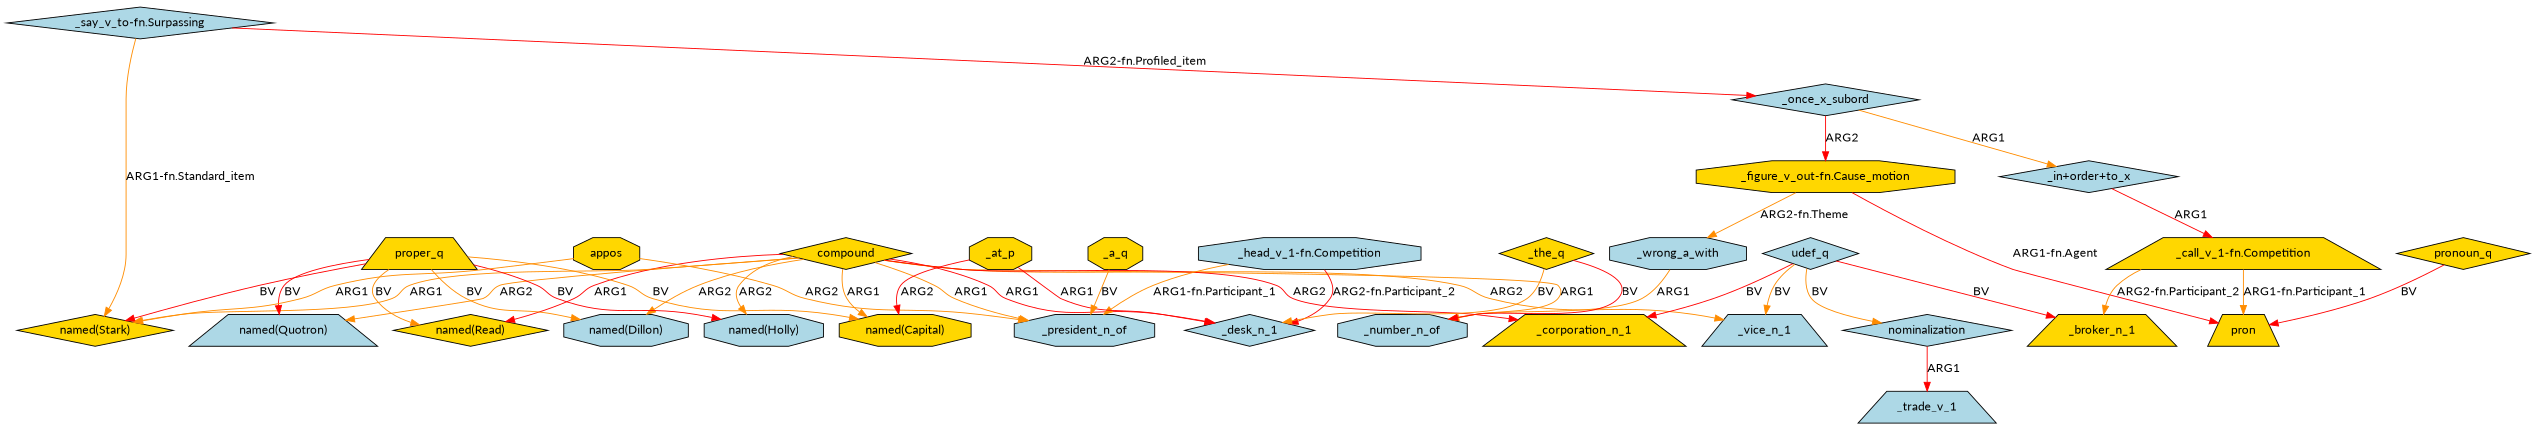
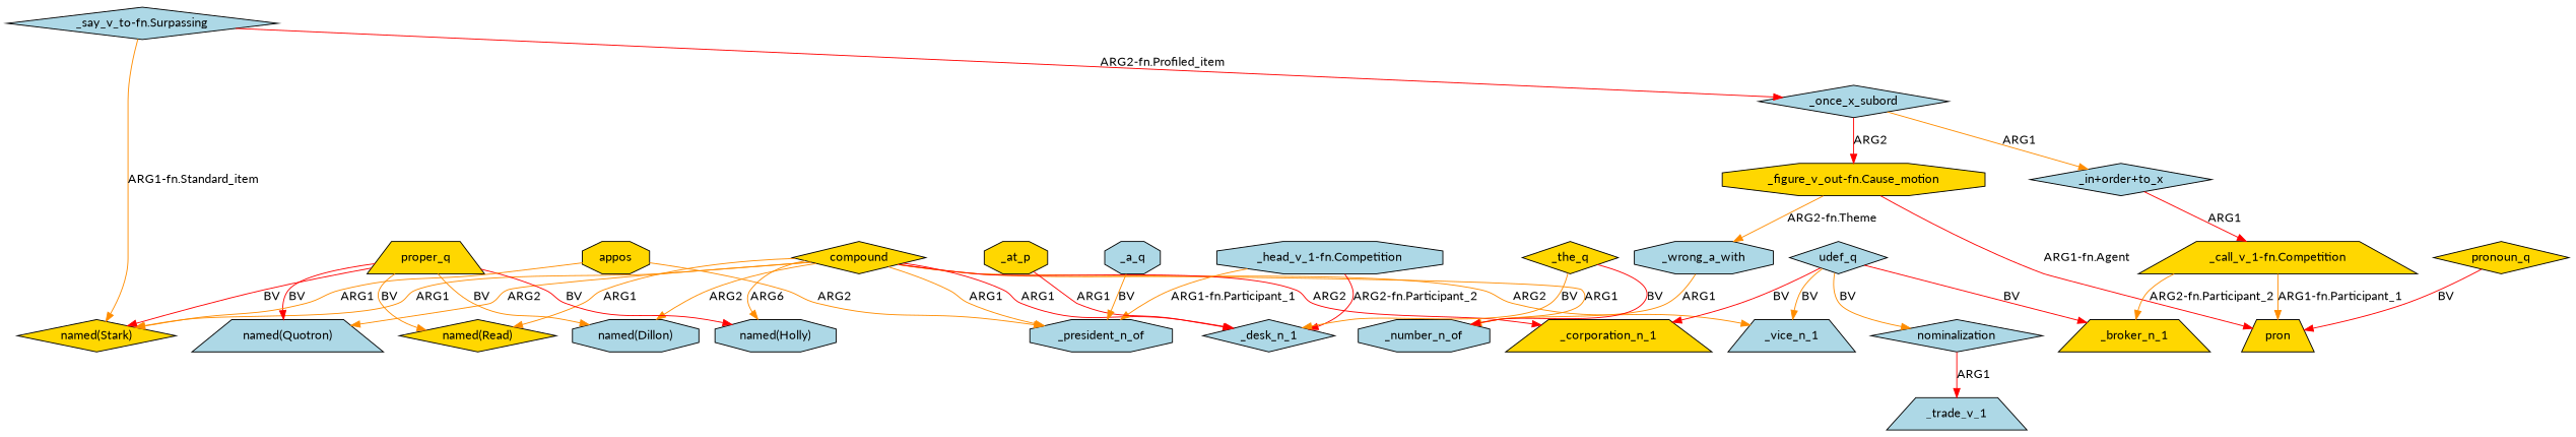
  digraph {
    fontname=Lato
    node [fillcolor=gold fontname=Lato shape=diamond style=filled]
    edge [color=darkorange fontname=Lato]
    compound
    "named(Quotron)" [fillcolor=lightblue shape=trapezium]
    "named(Holly)" [fillcolor=lightblue shape=octagon]
    "named(Read)"
    "named(Stark)"
    _president_n_of [fillcolor=lightblue shape=octagon]
    _number_n_of [fillcolor=lightblue shape=octagon]
-   "named(Capital)" [shape=octagon]
    _desk_n_1 [fillcolor=lightblue]
    "named(Dillon)" [fillcolor=lightblue shape=octagon]
    _vice_n_1 [fillcolor=lightblue shape=trapezium]
    _corporation_n_1 [shape=trapezium]
    nominalization [fillcolor=lightblue]
    _trade_v_1 [fillcolor=lightblue shape=trapezium]
    _wrong_a_with [fillcolor=lightblue shape=octagon]
    "_figure_v_out-fn.Cause_motion" [shape=octagon]
    pron [shape=trapezium]
    proper_q [shape=trapezium]
    appos [shape=octagon]
    "_head_v_1-fn.Competition" [fillcolor=lightblue shape=octagon]
    udef_q [fillcolor=lightblue]
    _broker_n_1 [shape=trapezium]
    "_in+order+to_x" [fillcolor=lightblue]
    "_call_v_1-fn.Competition" [shape=trapezium]
    _the_q
    _once_x_subord [fillcolor=lightblue]
    _at_p [shape=octagon]
    "_say_v_to-fn.Surpassing" [fillcolor=lightblue]
    pronoun_q
-   _a_q [shape=octagon]
+   _a_q [fillcolor=lightblue shape=octagon]
    compound -> "named(Quotron)" [label=ARG2]
-   compound -> "named(Holly)" [label=ARG2]
-   compound -> "named(Read)" [color=red label=ARG1]
+   compound -> "named(Holly)" [label=ARG6]
+   compound -> "named(Read)" [label=ARG1]
    compound -> "named(Stark)" [label=ARG1]
    compound -> _president_n_of [label=ARG1]
    compound -> _number_n_of [label=ARG1]
-   compound -> "named(Capital)" [label=ARG1]
    compound -> _desk_n_1 [color=red label=ARG1]
    compound -> "named(Dillon)" [label=ARG2]
    compound -> _vice_n_1 [label=ARG2]
    compound -> _corporation_n_1 [color=red label=ARG2]
    nominalization -> _trade_v_1 [color=red label=ARG1]
    _wrong_a_with -> _number_n_of [label=ARG1]
    "_figure_v_out-fn.Cause_motion" -> _wrong_a_with [label="ARG2-fn.Theme"]
    "_figure_v_out-fn.Cause_motion" -> pron [color=red label="ARG1-fn.Agent"]
    proper_q -> "named(Quotron)" [color=red label=BV]
    proper_q -> "named(Holly)" [color=red label=BV]
    proper_q -> "named(Read)" [label=BV]
    proper_q -> "named(Stark)" [color=red label=BV]
-   proper_q -> "named(Capital)" [label=BV]
    proper_q -> "named(Dillon)" [label=BV]
    appos -> "named(Stark)" [label=ARG1]
    appos -> _president_n_of [label=ARG2]
    "_head_v_1-fn.Competition" -> _president_n_of [label="ARG1-fn.Participant_1"]
    "_head_v_1-fn.Competition" -> _desk_n_1 [color=red label="ARG2-fn.Participant_2"]
    udef_q -> _vice_n_1 [label=BV]
    udef_q -> _corporation_n_1 [color=red label=BV]
    udef_q -> nominalization [label=BV]
    udef_q -> _broker_n_1 [color=red label=BV]
    "_in+order+to_x" -> "_call_v_1-fn.Competition" [color=red label=ARG1]
    "_call_v_1-fn.Competition" -> pron [label="ARG1-fn.Participant_1"]
    "_call_v_1-fn.Competition" -> _broker_n_1 [label="ARG2-fn.Participant_2"]
    _the_q -> _number_n_of [color=red label=BV]
    _the_q -> _desk_n_1 [label=BV]
    _once_x_subord -> "_figure_v_out-fn.Cause_motion" [color=red label=ARG2]
    _once_x_subord -> "_in+order+to_x" [label=ARG1]
-   _at_p -> "named(Capital)" [color=red label=ARG2]
    _at_p -> _desk_n_1 [color=red label=ARG1]
    "_say_v_to-fn.Surpassing" -> "named(Stark)" [label="ARG1-fn.Standard_item"]
    "_say_v_to-fn.Surpassing" -> _once_x_subord [color=red label="ARG2-fn.Profiled_item"]
    pronoun_q -> pron [color=red label=BV]
    _a_q -> _president_n_of [label=BV]
  }
